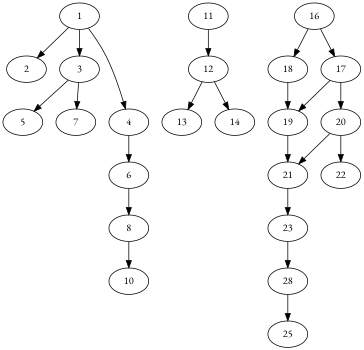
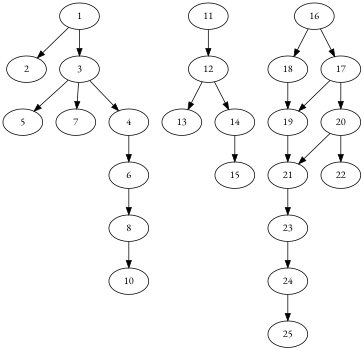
  digraph {
    fontname="EB Garamond"
    node [alpha=0.11 fontname="EB Garamond"]
    edge [fontname="EB Garamond"]
    1 [expect_size=23780352]
    2 [alpha=0.13 expect_size=13995008]
    3 [alpha=0.19 expect_size=49984512]
    5 [alpha=0.05 expect_size=26824704]
    4 [alpha=0.17 expect_size=11500544]
    7 [alpha=0.02 expect_size=40165376]
    6 [alpha=0.00 expect_size=17345536]
    8 [expect_size=50432000]
    10 [alpha=0.07 expect_size=8067072]
    11 [alpha=0.01 expect_size=45101056]
    12 [alpha=0.06 expect_size=24699904]
    13 [alpha=0.14 expect_size=8982528]
    14 [alpha=0.00 expect_size=7297024]
+   15 [alpha=0.15 expect_size=48081920]
    16 [alpha=0.02 expect_size=12316672]
    17 [alpha=0.18 expect_size=13081600]
    18 [alpha=0.15 expect_size=16720896]
    19 [alpha=0.08 expect_size=43814912]
    20 [expect_size=6737920]
    21 [alpha=0.01 expect_size=23981056]
    22 [alpha=0.15 expect_size=25259008]
    23 [alpha=0.08 expect_size=38290432]
-   24 [alpha=0.03 expect_size=25294848 label=28]
+   24 [alpha=0.03 expect_size=25294848]
    25 [alpha=0.08 expect_size=25565184]
    1 -> 2
    1 -> 3
    3 -> 5
-   1 -> 4
+   3 -> 4
    3 -> 7
    4 -> 6
    6 -> 8
    8 -> 10
    11 -> 12
    12 -> 13
    12 -> 14
+   14 -> 15
    16 -> 17
    16 -> 18
    17 -> 19
    17 -> 20
    18 -> 19
    19 -> 21
    20 -> 21
    20 -> 22
    21 -> 23
    23 -> 24
    24 -> 25
  }
